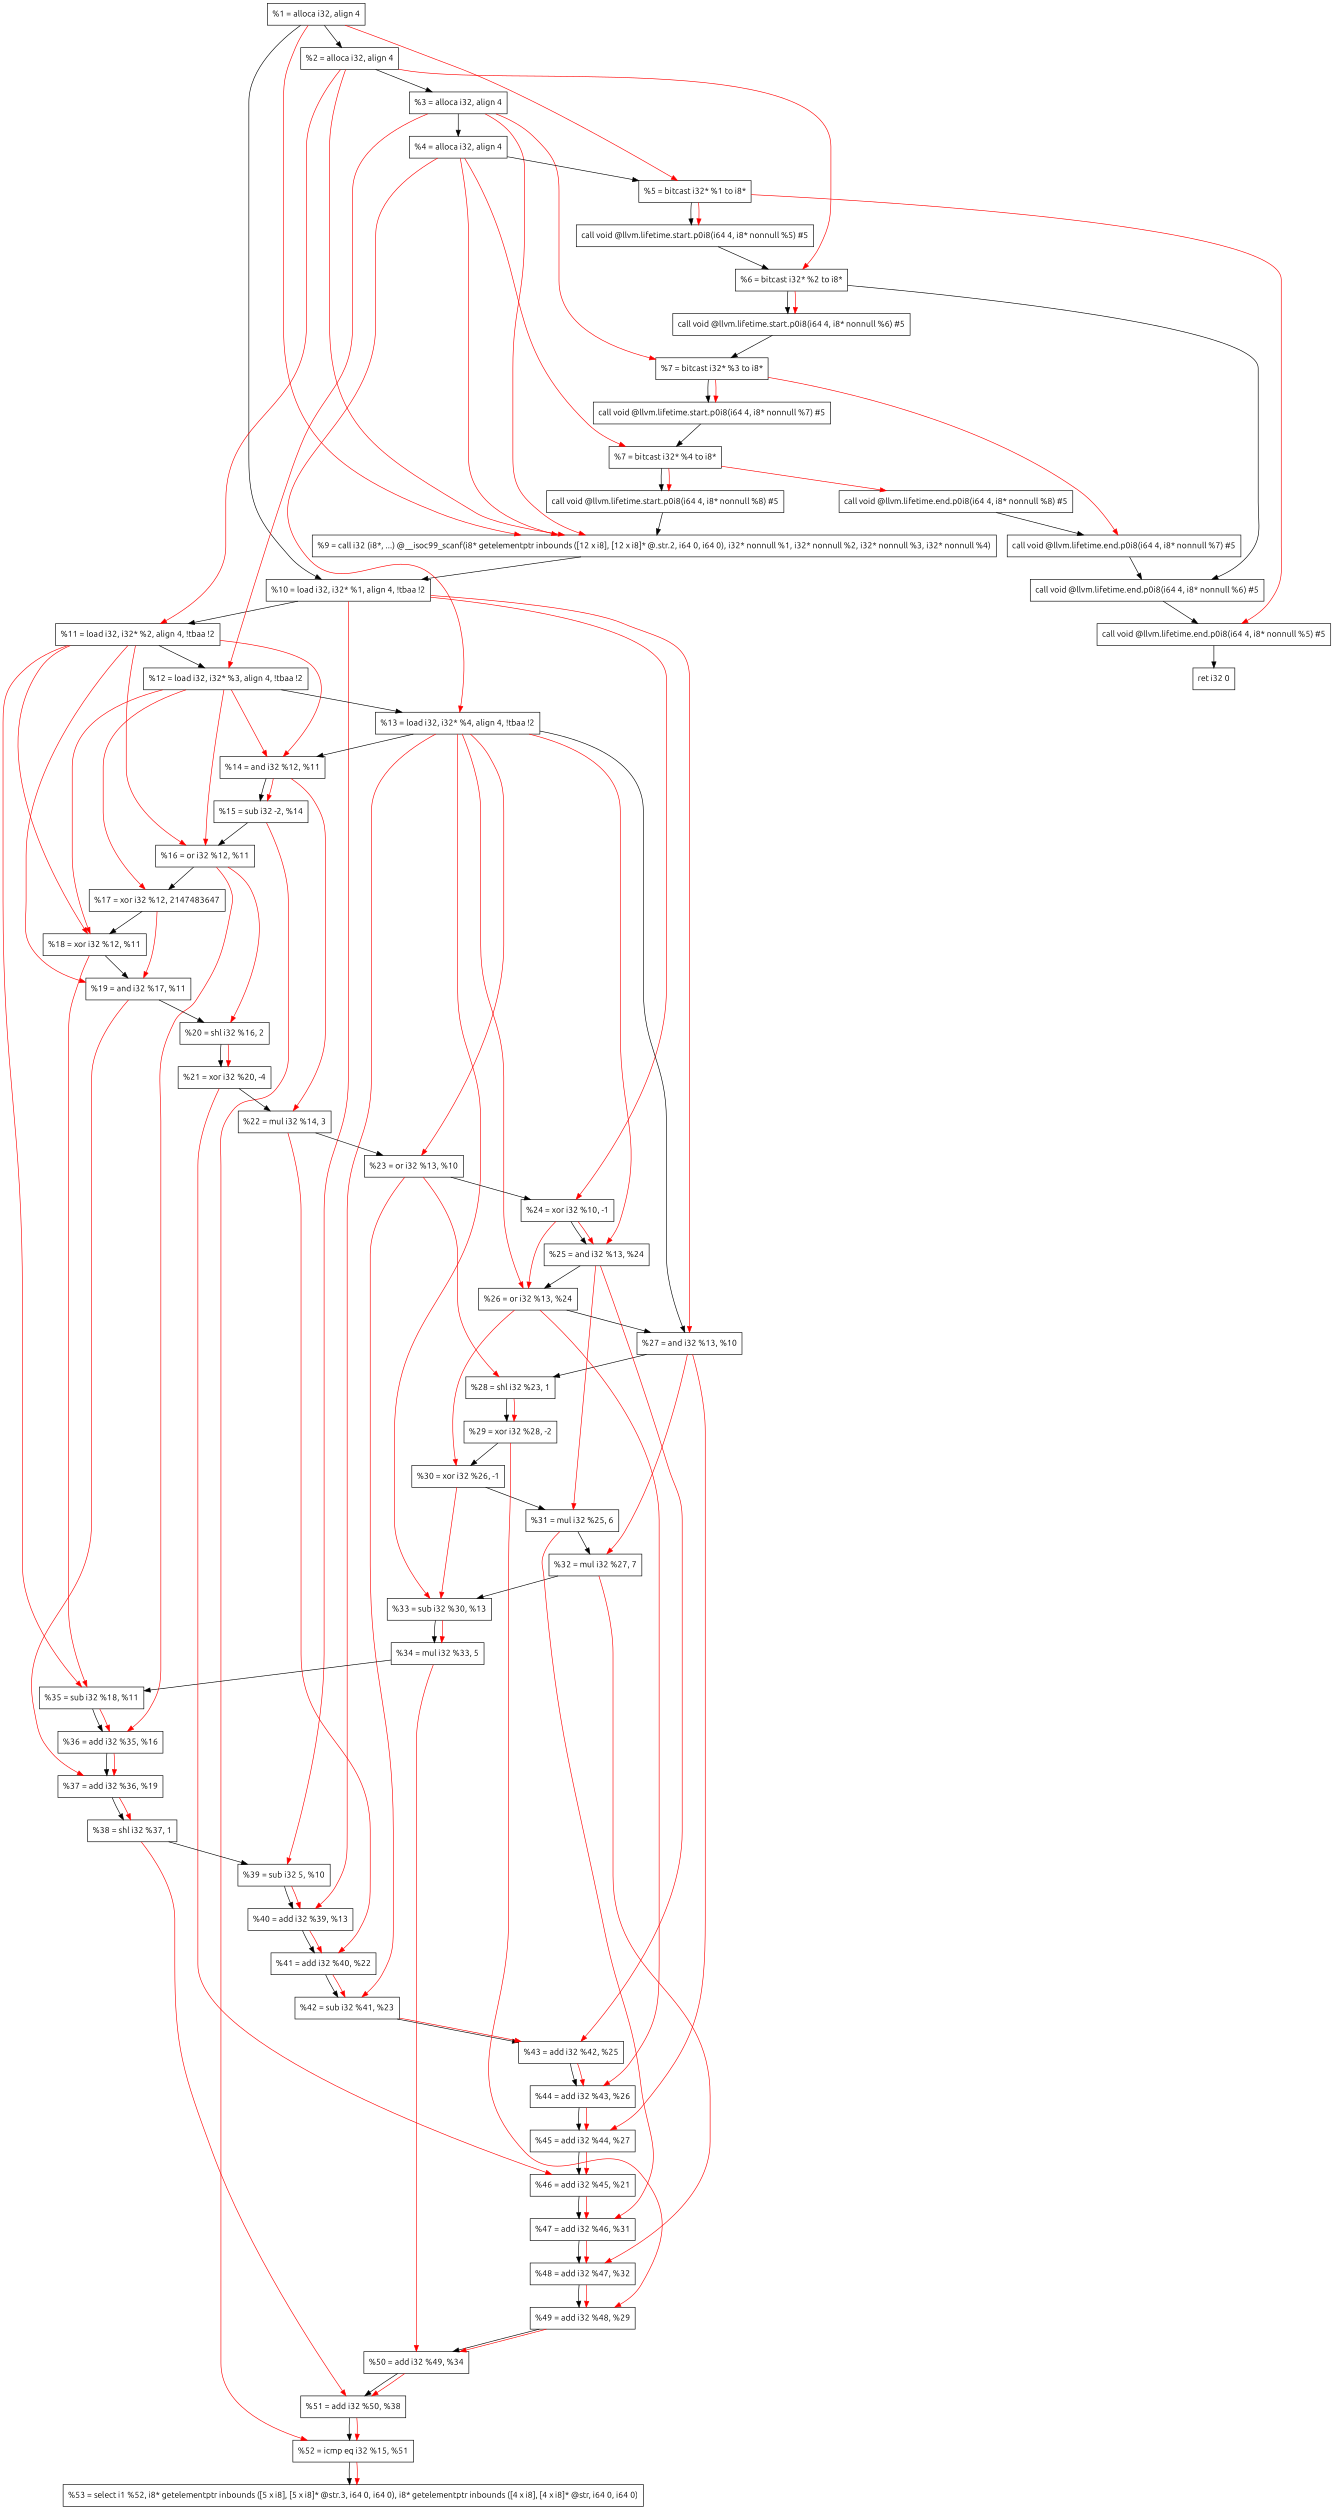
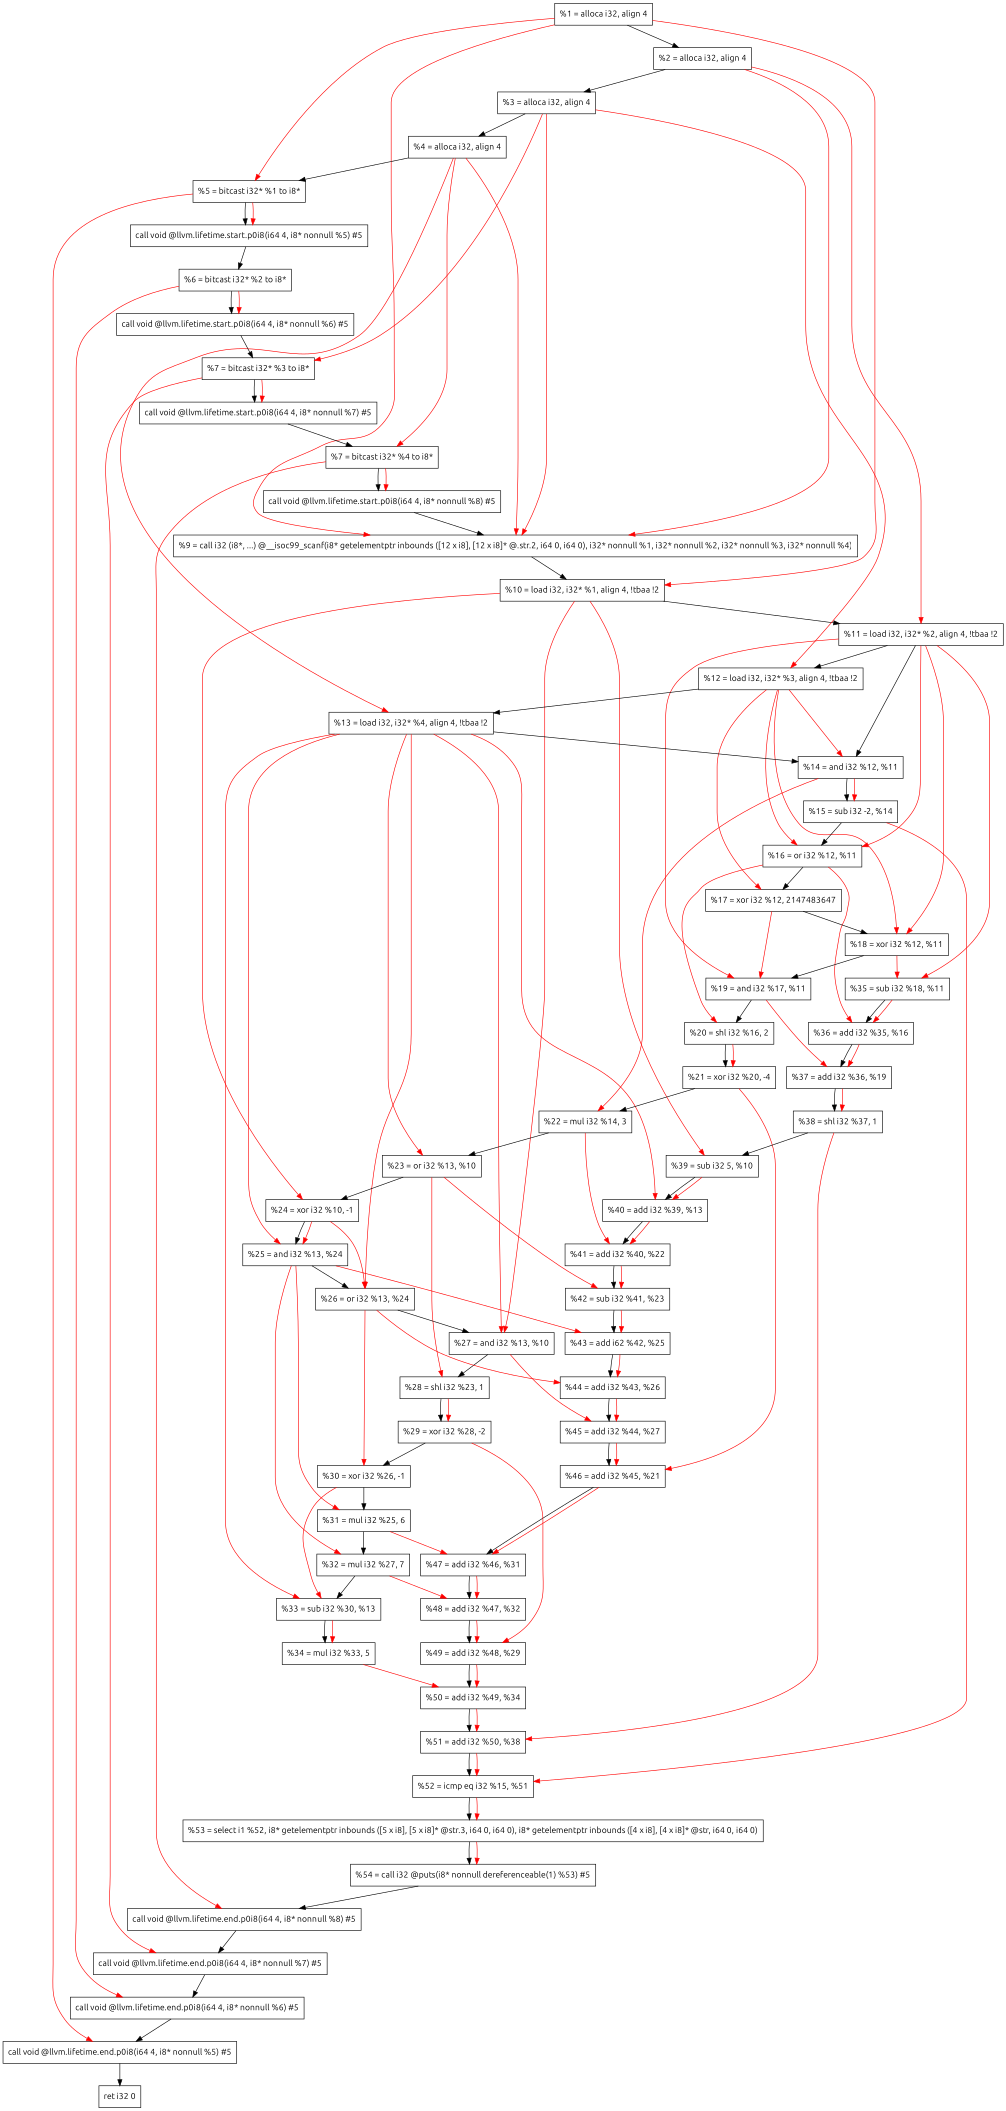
  digraph {
    fontname=Ubuntu
    node [fontname=Ubuntu shape=record]
    edge [fontname=Ubuntu color=red]
    n1 [label="  %1 = alloca i32, align 4"]
    n2 [label="  %2 = alloca i32, align 4"]
    n3 [label="  %5 = bitcast i32* %1 to i8*"]
    n4 [label="  %9 = call i32 (i8*, ...) @__isoc99_scanf(i8* getelementptr inbounds ([12 x i8], [12 x i8]* @.str.2, i64 0, i64 0), i32* nonnull %1, i32* nonnull %2, i32* nonnull %3, i32* nonnull %4)"]
    n5 [label="  %10 = load i32, i32* %1, align 4, !tbaa !2"]
    n6 [label="  %3 = alloca i32, align 4"]
    n7 [label="  %6 = bitcast i32* %2 to i8*"]
    n8 [label="  %11 = load i32, i32* %2, align 4, !tbaa !2"]
    n9 [label="  call void @llvm.lifetime.start.p0i8(i64 4, i8* nonnull %5) #5"]
    n10 [label="  call void @llvm.lifetime.end.p0i8(i64 4, i8* nonnull %5) #5"]
    n11 [label="  %24 = xor i32 %10, -1"]
    n12 [label="  %27 = and i32 %13, %10"]
    n13 [label="  %39 = sub i32 5, %10"]
    n14 [label="  %4 = alloca i32, align 4"]
    n15 [label="  %7 = bitcast i32* %3 to i8*"]
    n16 [label="  %12 = load i32, i32* %3, align 4, !tbaa !2"]
    n17 [label="  call void @llvm.lifetime.start.p0i8(i64 4, i8* nonnull %6) #5"]
    n18 [label="  call void @llvm.lifetime.end.p0i8(i64 4, i8* nonnull %6) #5"]
    n19 [label="  %14 = and i32 %12, %11"]
    n20 [label="  %16 = or i32 %12, %11"]
    n21 [label="  %18 = xor i32 %12, %11"]
    n22 [label="  %19 = and i32 %17, %11"]
    n23 [label="  %35 = sub i32 %18, %11"]
    n24 [label="%7 = bitcast i32* %4 to i8*"]
    n25 [label="  %13 = load i32, i32* %4, align 4, !tbaa !2"]
    n26 [label="  call void @llvm.lifetime.start.p0i8(i64 4, i8* nonnull %7) #5"]
    n27 [label="  call void @llvm.lifetime.end.p0i8(i64 4, i8* nonnull %7) #5"]
    n28 [label="  %17 = xor i32 %12, 2147483647"]
    n29 [label="  call void @llvm.lifetime.start.p0i8(i64 4, i8* nonnull %8) #5"]
    n30 [label="  call void @llvm.lifetime.end.p0i8(i64 4, i8* nonnull %8) #5"]
    n31 [label="  %23 = or i32 %13, %10"]
    n32 [label="  %25 = and i32 %13, %24"]
    n33 [label="  %26 = or i32 %13, %24"]
    n34 [label="  %33 = sub i32 %30, %13"]
    n35 [label="  %40 = add i32 %39, %13"]
    n36 [label="  ret i32 0"]
    n37 [label="  %28 = shl i32 %23, 1"]
    n38 [label="  %42 = sub i32 %41, %23"]
    n39 [label="  %32 = mul i32 %27, 7"]
    n40 [label="  %45 = add i32 %44, %27"]
    n41 [label="  %15 = sub i32 -2, %14"]
    n42 [label="  %22 = mul i32 %14, 3"]
    n43 [label="  %20 = shl i32 %16, 2"]
    n44 [label="  %36 = add i32 %35, %16"]
    n45 [label="  %37 = add i32 %36, %19"]
    n46 [label="  %31 = mul i32 %25, 6"]
-   n47 [label="  %43 = add i32 %42, %25"]
+   n47 [label="%43 = add i62 %42, %25"]
    n48 [label="  %30 = xor i32 %26, -1"]
    n49 [label="  %44 = add i32 %43, %26"]
    n50 [label="  %34 = mul i32 %33, 5"]
    n51 [label="  %41 = add i32 %40, %22"]
    n52 [label="  %52 = icmp eq i32 %15, %51"]
    n53 [label="  %53 = select i1 %52, i8* getelementptr inbounds ([5 x i8], [5 x i8]* @str.3, i64 0, i64 0), i8* getelementptr inbounds ([4 x i8], [4 x i8]* @str, i64 0, i64 0)"]
    n54 [label="  %21 = xor i32 %20, -4"]
    n55 [label="  %38 = shl i32 %37, 1"]
    n56 [label="  %46 = add i32 %45, %21"]
    n57 [label="  %47 = add i32 %46, %31"]
    n58 [label="  %29 = xor i32 %28, -2"]
    n59 [label="  %48 = add i32 %47, %32"]
    n60 [label="  %49 = add i32 %48, %29"]
    n61 [label="  %50 = add i32 %49, %34"]
    n62 [label="  %51 = add i32 %50, %38"]
+   n63 [label="  %54 = call i32 @puts(i8* nonnull dereferenceable(1) %53) #5"]
    n1 -> n2 [color=""]
    n1 -> n3
    n1 -> n4
-   n1 -> n5 [color=black]
+   n1 -> n5
    n2 -> n4
    n2 -> n6 [color=""]
-   n2 -> n7
    n2 -> n8
    n3 -> n9 [color=""]
    n3 -> n9
    n3 -> n10
    n4 -> n5 [color=""]
    n5 -> n8 [color=""]
    n5 -> n11
    n5 -> n12
    n5 -> n13
    n6 -> n4
    n6 -> n14 [color=""]
    n6 -> n15
    n6 -> n16
    n7 -> n17 [color=""]
    n7 -> n17
-   n7 -> n18 [color=black]
+   n7 -> n18
    n8 -> n16 [color=""]
-   n8 -> n19
+   n8 -> n19 [color=black]
    n8 -> n20
    n8 -> n21
    n8 -> n22
    n8 -> n23
    n9 -> n7 [color=""]
    n10 -> n36 [color=""]
    n11 -> n32 [color=""]
    n11 -> n32
    n11 -> n33
    n12 -> n37 [color=""]
-   n12 -> n39
+   n32 -> n39
    n12 -> n40
    n13 -> n35 [color=""]
    n13 -> n35
    n14 -> n3 [color=""]
    n14 -> n4
    n14 -> n24
    n14 -> n25
    n15 -> n26 [color=""]
    n15 -> n26
    n15 -> n27
    n16 -> n19
    n16 -> n20
    n16 -> n21
    n16 -> n25 [color=""]
    n16 -> n28
    n17 -> n15 [color=""]
    n18 -> n10 [color=""]
    n19 -> n41 [color=""]
    n19 -> n41
    n19 -> n42
    n20 -> n28 [color=""]
    n20 -> n43
    n20 -> n44
    n21 -> n22 [color=""]
    n21 -> n23
    n22 -> n43 [color=""]
    n22 -> n45
    n23 -> n44 [color=""]
    n23 -> n44
    n24 -> n29 [color=""]
    n24 -> n29
    n24 -> n30
-   n25 -> n12 [color=black]
+   n25 -> n12
    n25 -> n19 [color=""]
    n25 -> n31
    n25 -> n32
    n25 -> n33
    n25 -> n34
    n25 -> n35
    n26 -> n24 [color=""]
    n27 -> n18 [color=""]
    n28 -> n21 [color=""]
    n28 -> n22
    n29 -> n4 [color=""]
    n30 -> n27 [color=""]
    n31 -> n11 [color=""]
    n31 -> n37
    n31 -> n38
    n32 -> n33 [color=""]
    n32 -> n46
    n32 -> n47
    n33 -> n12 [color=""]
    n33 -> n48
    n33 -> n49
    n34 -> n50 [color=""]
    n34 -> n50
    n35 -> n51 [color=""]
    n35 -> n51
    n37 -> n58 [color=""]
    n37 -> n58
    n38 -> n47 [color=""]
    n38 -> n47
    n39 -> n34 [color=""]
    n39 -> n59
    n40 -> n56 [color=""]
    n40 -> n56
    n41 -> n20 [color=""]
    n41 -> n52
    n42 -> n31 [color=""]
    n42 -> n51
    n43 -> n54 [color=""]
    n43 -> n54
    n44 -> n45 [color=""]
    n44 -> n45
    n45 -> n55 [color=""]
    n45 -> n55
    n46 -> n39 [color=""]
    n46 -> n57
    n47 -> n49 [color=""]
    n47 -> n49
    n48 -> n34
    n48 -> n46 [color=""]
    n49 -> n40 [color=""]
    n49 -> n40
-   n50 -> n23 [color=""]
    n50 -> n61
    n51 -> n38 [color=""]
    n51 -> n38
    n52 -> n53 [color=""]
    n52 -> n53
+   n53 -> n63 [color=""]
+   n53 -> n63
    n54 -> n42 [color=""]
    n54 -> n56
    n55 -> n13 [color=""]
    n55 -> n62
    n56 -> n57 [color=""]
    n56 -> n57
    n57 -> n59 [color=""]
    n57 -> n59
    n58 -> n48 [color=""]
    n58 -> n60
    n59 -> n60 [color=""]
    n59 -> n60
    n60 -> n61 [color=""]
    n60 -> n61
    n61 -> n62 [color=""]
    n61 -> n62
    n62 -> n52 [color=""]
    n62 -> n52
+   n63 -> n30 [color=""]
  }
